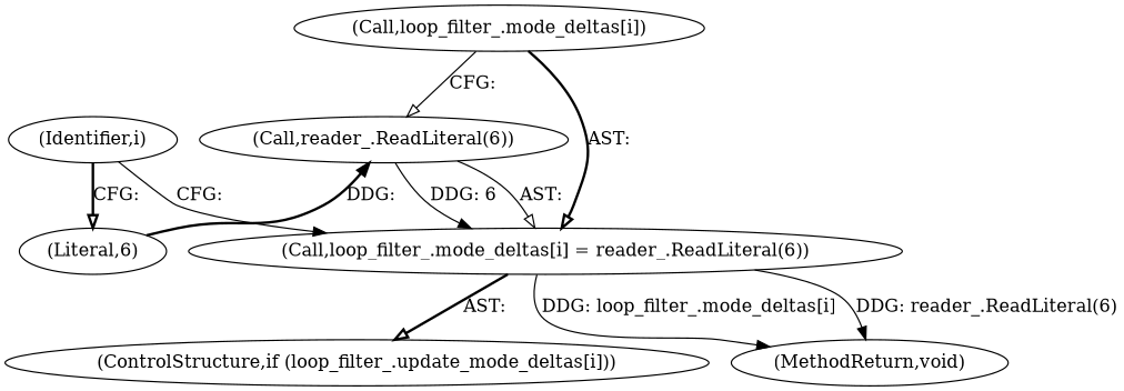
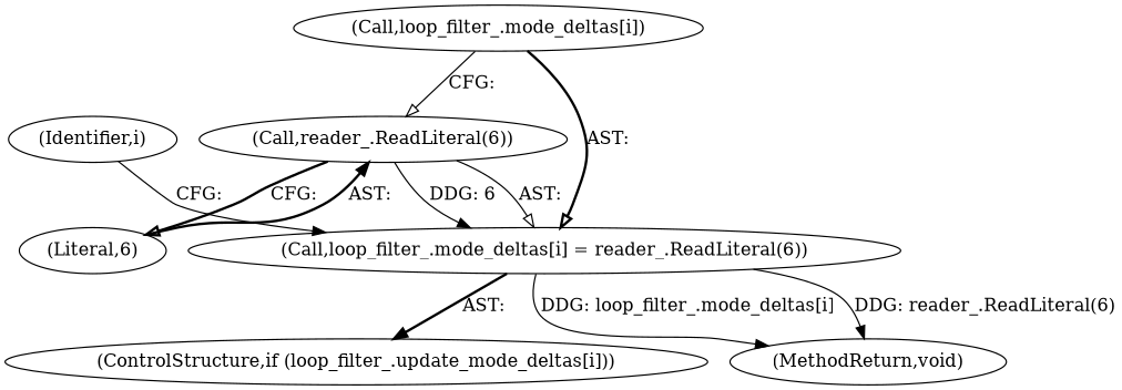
  digraph {
    edge [arrowhead=normal style=solid]
    n1 [label="(Call,loop_filter_.mode_deltas[i] = reader_.ReadLiteral(6))"]
    n2 [label="(ControlStructure,if (loop_filter_.update_mode_deltas[i]))"]
    n3 [label="(MethodReturn,void)"]
    n4 [label="(Call,reader_.ReadLiteral(6))"]
    n5 [label="(Literal,6)"]
    n6 [label="(Call,loop_filter_.mode_deltas[i])"]
    n7 [label="(Identifier,i)"]
-   n1 -> n2 [arrowhead=onormal label="AST: " style=bold]
+   n1 -> n2 [label="AST: " style=bold]
    n1 -> n3 [label="DDG: reader_.ReadLiteral(6)"]
    n1 -> n3 [label="DDG: loop_filter_.mode_deltas[i]"]
    n4 -> n1 [arrowhead=onormal label="AST: "]
    n4 -> n1 [label="DDG: 6"]
-   n7 -> n5 [arrowhead=onormal label="CFG: " style=bold]
-   n5 -> n4 [label="DDG: " style=bold]
+   n4 -> n5 [arrowhead=onormal label="CFG: " style=bold]
+   n5 -> n4 [label="AST: " style=bold]
    n6 -> n1 [arrowhead=onormal label="AST: " style=bold]
    n6 -> n4 [arrowhead=onormal label="CFG: "]
    n7 -> n1 [label="CFG: "]
  }
